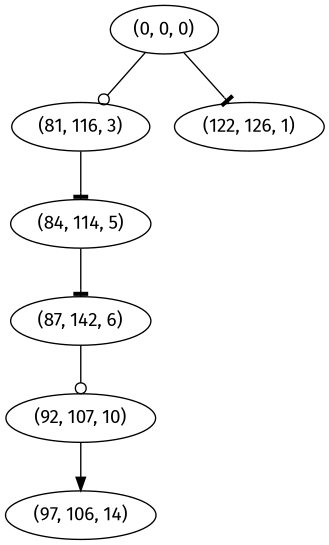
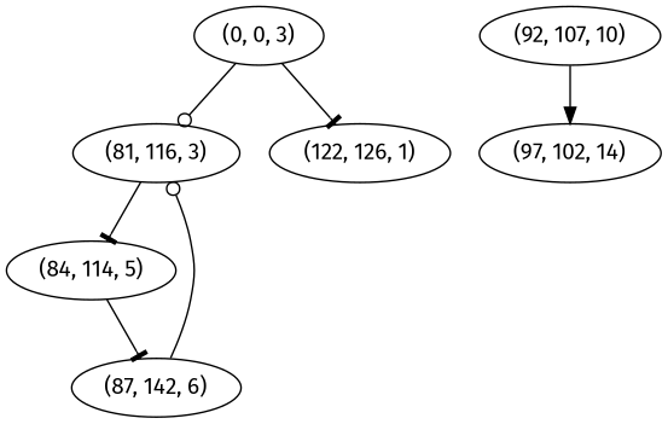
  digraph {
    fontname="Fira Sans"
    node [fontname="Fira Sans"]
    edge [arrowhead=tee fontname="Fira Sans"]
-   "(0, 0, 0)"
+   "(0, 0, 0)" [label="(0, 0, 3)"]
    "(81, 116, 3)"
    "(122, 126, 1)"
    "(84, 114, 5)"
    n5 [label="(87, 142, 6)"]
    "(92, 107, 10)"
-   "(97, 102, 14)" [label="(97, 106, 14)"]
+   "(97, 102, 14)"
    "(0, 0, 0)" -> "(81, 116, 3)" [arrowhead=odot]
    "(0, 0, 0)" -> "(122, 126, 1)"
    "(81, 116, 3)" -> "(84, 114, 5)"
    "(84, 114, 5)" -> n5
-   n5 -> "(92, 107, 10)" [arrowhead=odot]
+   n5 -> "(81, 116, 3)" [arrowhead=odot]
    "(92, 107, 10)" -> "(97, 102, 14)" [arrowhead=normal]
  }
